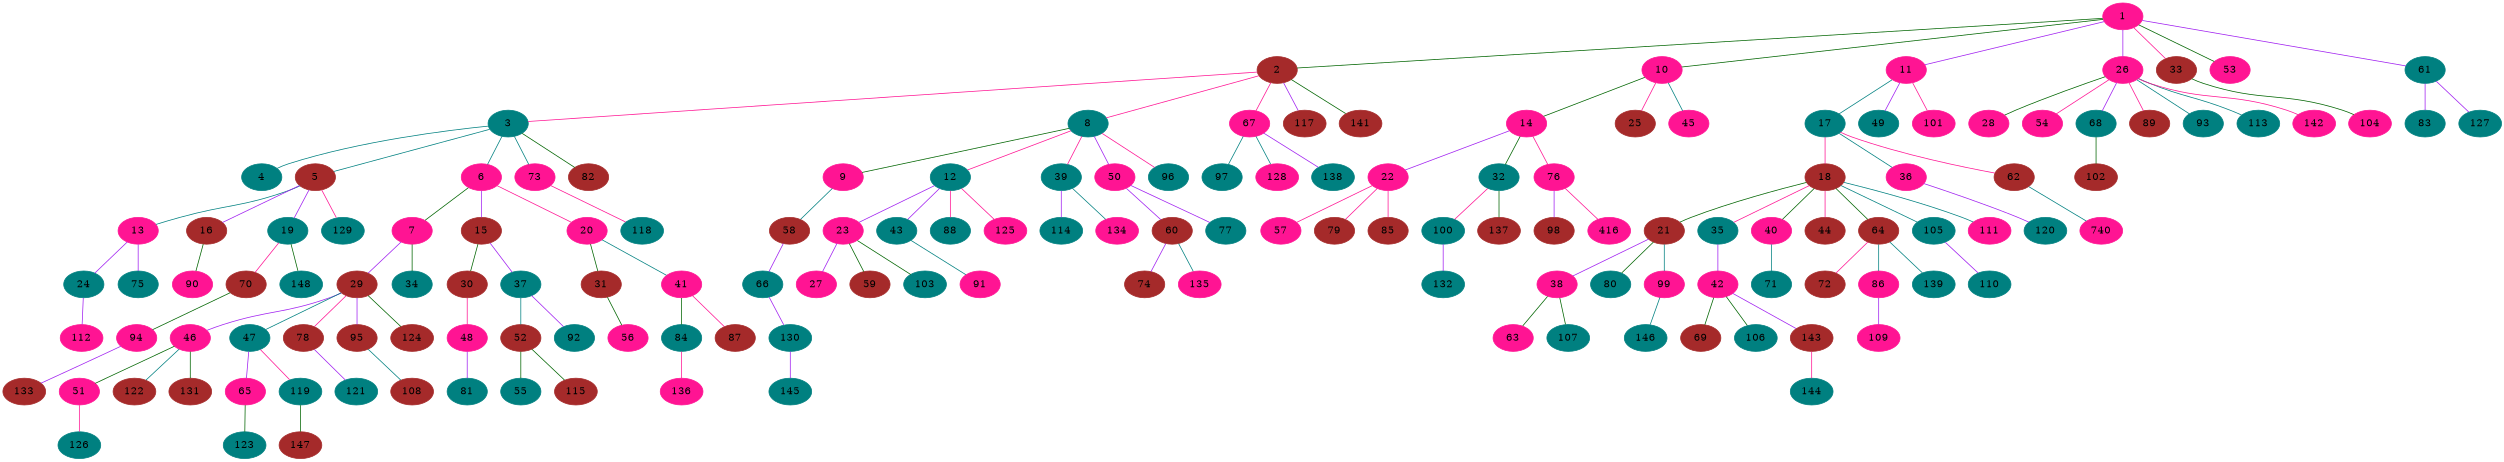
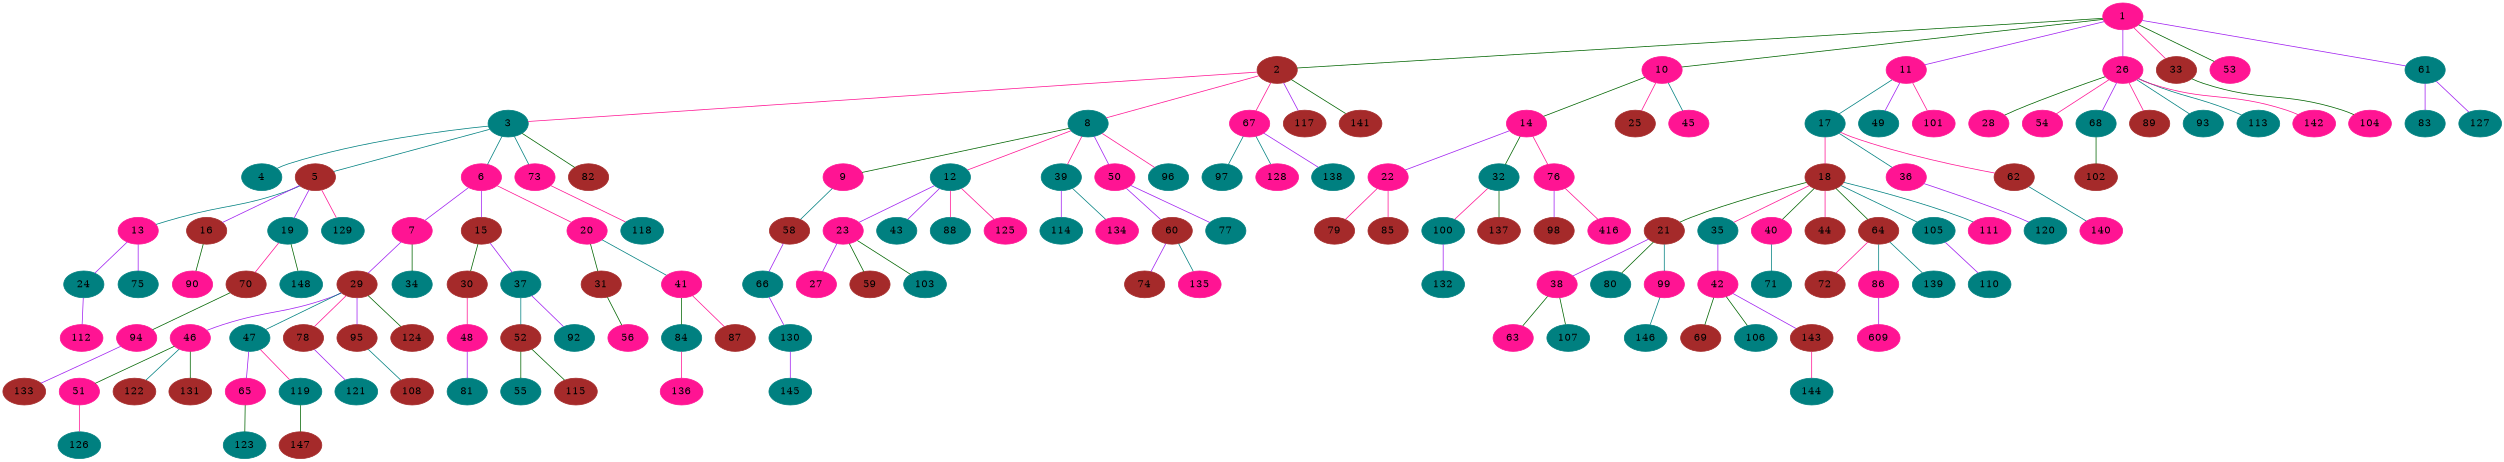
  graph {
    node [color=teal style=filled]
    edge [color=purple]
    1 [color=deeppink]
    2 [color=brown]
    10 [color=deeppink]
    11 [color=deeppink]
    26 [color=deeppink]
    33 [color=brown]
    53 [color=deeppink]
    61
    3
    8
    67 [color=deeppink]
    117 [color=brown]
    141 [color=brown]
    14 [color=deeppink]
    25 [color=brown]
    45 [color=deeppink]
    17
    49
    101 [color=deeppink]
    28 [color=deeppink]
    54 [color=deeppink]
    68
    89 [color=brown]
    93
    113
    142 [color=deeppink]
    104 [color=deeppink]
    83
    127
    4
    5 [color=brown]
    6 [color=deeppink]
    73 [color=deeppink]
    82 [color=brown]
    9 [color=deeppink]
    12
    39
    50 [color=deeppink]
    96
    97
    128 [color=deeppink]
    138
    13 [color=deeppink]
    16 [color=brown]
    19
    129
    7 [color=deeppink]
    15 [color=brown]
    20 [color=deeppink]
    118
    24
    75
    90 [color=deeppink]
    70 [color=brown]
    148
    29 [color=brown]
    34
    30 [color=brown]
    37
    31 [color=brown]
    41 [color=deeppink]
    46 [color=deeppink]
    47
    78 [color=brown]
    95 [color=brown]
    124 [color=brown]
    58 [color=brown]
    23 [color=deeppink]
    43
    88
    125 [color=deeppink]
    114
    134 [color=deeppink]
    60 [color=brown]
    77
    66
    22 [color=deeppink]
    32
    76 [color=deeppink]
    18 [color=brown]
    36 [color=deeppink]
    62 [color=brown]
    27 [color=deeppink]
    59 [color=brown]
    103
-   91 [color=deeppink]
    112 [color=deeppink]
    51 [color=deeppink]
    126
-   57 [color=deeppink]
    79 [color=brown]
    85 [color=brown]
    100
    137 [color=brown]
    98 [color=brown]
    n96 [color=deeppink label=416]
    48 [color=deeppink]
    52 [color=brown]
    92
    21 [color=brown]
    35
    40 [color=deeppink]
    44 [color=brown]
    64 [color=brown]
    105
    111 [color=deeppink]
    120
-   140 [color=deeppink label=740]
+   140 [color=deeppink]
    38 [color=deeppink]
    80
    99 [color=deeppink]
    42 [color=deeppink]
    71
    72 [color=brown]
    86 [color=deeppink]
    139
    110
    94 [color=deeppink]
    56 [color=deeppink]
    84
    87 [color=brown]
    63 [color=deeppink]
    107
    146
    102 [color=brown]
    122 [color=brown]
    131 [color=brown]
    65 [color=deeppink]
    119
    121
    108 [color=brown]
    81
    132
    69 [color=brown]
    106
    143 [color=brown]
    55
    115 [color=brown]
    136 [color=deeppink]
    144
    123
    147 [color=brown]
    74 [color=brown]
    135 [color=deeppink]
    130
-   109 [color=deeppink]
+   109 [color=deeppink label=609]
    145
    133 [color=brown]
    1 -- 2 [color=darkgreen]
    1 -- 10 [color=darkgreen]
    1 -- 11
    1 -- 26
    1 -- 33 [color=deeppink]
    1 -- 53 [color=darkgreen]
    1 -- 61
    2 -- 3 [color=deeppink]
    2 -- 8 [color=deeppink]
    2 -- 67 [color=deeppink]
    2 -- 117
    2 -- 141 [color=darkgreen]
    10 -- 14 [color=darkgreen]
    10 -- 25 [color=deeppink]
    10 -- 45 [color=teal]
    11 -- 17 [color=teal]
    11 -- 49
    11 -- 101 [color=deeppink]
    26 -- 28 [color=darkgreen]
    26 -- 54 [color=deeppink]
    26 -- 68
    26 -- 89 [color=deeppink]
    26 -- 93 [color=teal]
    26 -- 113 [color=teal]
    26 -- 142 [color=deeppink]
    33 -- 104 [color=darkgreen]
    61 -- 83
    61 -- 127
    3 -- 4 [color=teal]
    3 -- 5 [color=teal]
    3 -- 6 [color=teal]
    3 -- 73 [color=teal]
    3 -- 82 [color=darkgreen]
    8 -- 9 [color=darkgreen]
    8 -- 12 [color=deeppink]
    8 -- 39 [color=deeppink]
    8 -- 50
    8 -- 96 [color=deeppink]
    67 -- 97 [color=teal]
    67 -- 128 [color=teal]
    67 -- 138
    14 -- 22
    14 -- 32 [color=darkgreen]
    14 -- 76 [color=deeppink]
    17 -- 18 [color=deeppink]
    17 -- 36 [color=teal]
    17 -- 62 [color=deeppink]
    68 -- 102 [color=darkgreen]
    5 -- 13 [color=teal]
    5 -- 16
    5 -- 19
    5 -- 129 [color=deeppink]
-   6 -- 7 [color=darkgreen]
+   6 -- 7
    6 -- 15
    6 -- 20 [color=deeppink]
    73 -- 118 [color=deeppink]
    9 -- 58 [color=teal]
    12 -- 23
    12 -- 43
    12 -- 88 [color=deeppink]
    12 -- 125 [color=deeppink]
    39 -- 114
    39 -- 134 [color=teal]
    50 -- 60
    50 -- 77
    13 -- 24
    13 -- 75
    16 -- 90 [color=darkgreen]
    19 -- 70 [color=deeppink]
    19 -- 148 [color=darkgreen]
    7 -- 29
    7 -- 34 [color=darkgreen]
    15 -- 30 [color=darkgreen]
    15 -- 37
    20 -- 31 [color=darkgreen]
    20 -- 41 [color=teal]
    24 -- 112
    70 -- 94 [color=darkgreen]
    29 -- 46
    29 -- 47 [color=teal]
    29 -- 78 [color=deeppink]
    29 -- 95
    29 -- 124 [color=darkgreen]
    30 -- 48 [color=deeppink]
    37 -- 52 [color=teal]
    37 -- 92
    31 -- 56 [color=darkgreen]
    41 -- 84 [color=darkgreen]
    41 -- 87 [color=deeppink]
    46 -- 51 [color=darkgreen]
    46 -- 122 [color=teal]
    46 -- 131 [color=darkgreen]
    47 -- 65
    47 -- 119 [color=deeppink]
    78 -- 121
    95 -- 108 [color=teal]
    58 -- 66
    23 -- 27
    23 -- 59 [color=darkgreen]
    23 -- 103 [color=darkgreen]
-   43 -- 91 [color=teal]
    60 -- 74
    60 -- 135 [color=teal]
    66 -- 130
-   22 -- 57 [color=deeppink]
    22 -- 79 [color=deeppink]
    22 -- 85 [color=deeppink]
    32 -- 100 [color=deeppink]
    32 -- 137 [color=darkgreen]
    76 -- 98
    76 -- n96 [color=deeppink]
    18 -- 21 [color=darkgreen]
    18 -- 35 [color=deeppink]
    18 -- 40 [color=darkgreen]
    18 -- 44 [color=deeppink]
    18 -- 64 [color=darkgreen]
    18 -- 105 [color=teal]
    18 -- 111 [color=teal]
    36 -- 120
    62 -- 140 [color=teal]
    51 -- 126 [color=deeppink]
    100 -- 132
    48 -- 81
    52 -- 55 [color=darkgreen]
    52 -- 115 [color=darkgreen]
    21 -- 38
    21 -- 80 [color=darkgreen]
    21 -- 99 [color=teal]
    35 -- 42
    40 -- 71 [color=teal]
    64 -- 72 [color=deeppink]
    64 -- 86 [color=teal]
    64 -- 139 [color=teal]
    105 -- 110
    38 -- 63 [color=darkgreen]
    38 -- 107 [color=darkgreen]
    99 -- 146 [color=teal]
    42 -- 69 [color=darkgreen]
    42 -- 106 [color=darkgreen]
    42 -- 143
    86 -- 109
    94 -- 133
    84 -- 136 [color=deeppink]
    65 -- 123 [color=darkgreen]
    119 -- 147 [color=darkgreen]
    143 -- 144 [color=deeppink]
    130 -- 145
  }
